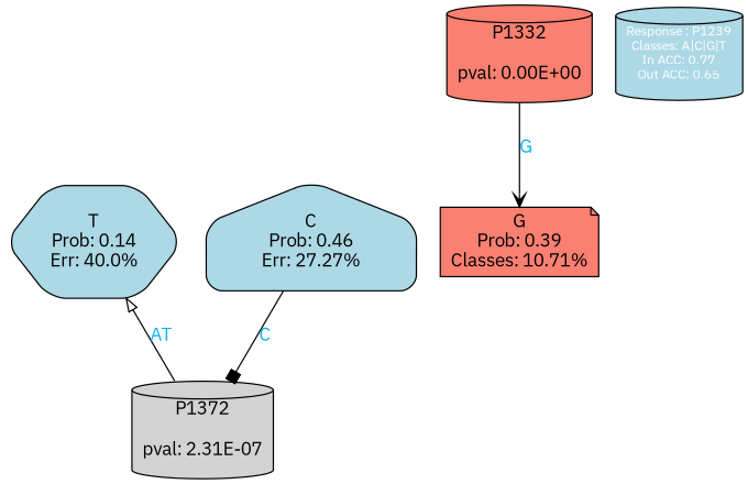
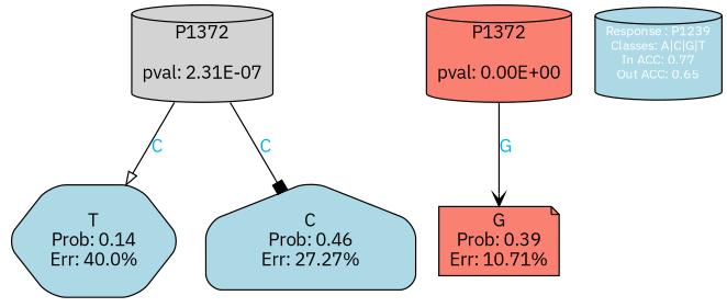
  digraph {
    fontname="IBM Plex Sans"
    ranksep=equally
    splines=polylines
    node [color=black fillcolor=lightblue fontname="IBM Plex Sans" shape=cylinder style="filled, rounded"]
    edge [fontcolor=deepskyblue2 fontname="IBM Plex Sans"]
    n1 [label="T\nProb: 0.14\nErr: 40.0%" shape=hexagon]
    n2 [label="C\nProb: 0.46\nErr: 27.27%" shape=house]
-   n3 [fillcolor=salmon label="G\nProb: 0.39\nClasses: 10.71%" shape=note]
+   n3 [fillcolor=salmon label="G\nProb: 0.39\nErr: 10.71%" shape=note]
    n4 [align=left fontcolor=white fontsize=10 label="Response : P1239\nClasses: A|C|G|T\nIn ACC: 0.77\nOut ACC: 0.65\n" style=filled]
-   n5 [fillcolor=salmon label="P1332\n\npval: 0.00E+00"]
+   n5 [fillcolor=salmon label="P1372\n\npval: 0.00E+00"]
    n6 [fillcolor=lightgrey label="P1372\n\npval: 2.31E-07"]
    subgraph sub_1 {
      rank=same
      n1
      n2
      n3
    }
    subgraph sub_2 {
      rank=same
      n4
      n5
    }
    n5 -> n3 [arrowhead=vee label=G]
-   n6 -> n1 [arrowhead=onormal label=AT]
-   n2 -> n6 [arrowhead=box label=C]
+   n6 -> n1 [arrowhead=onormal label=C]
+   n6 -> n2 [arrowhead=box label=C]
  }
